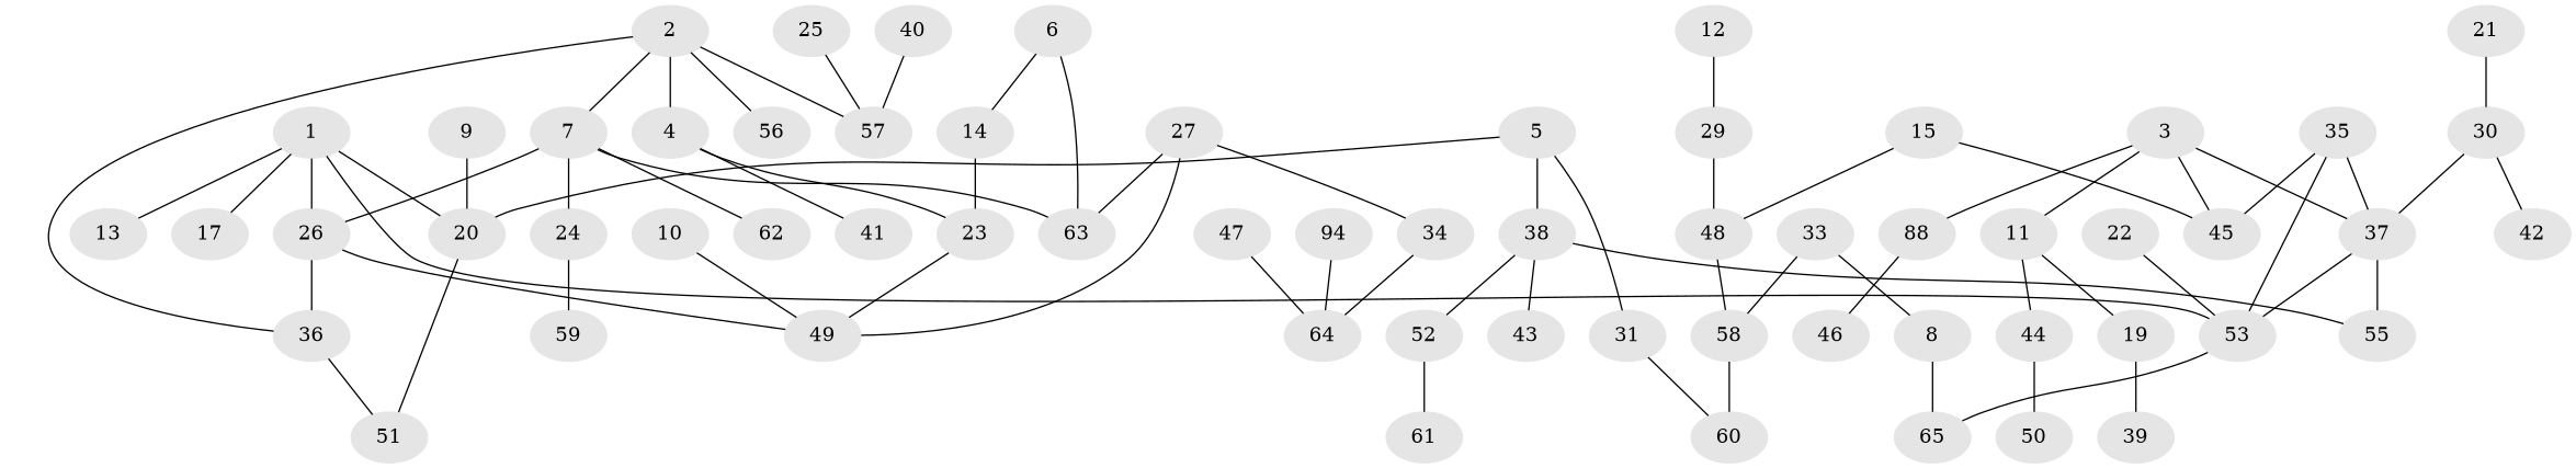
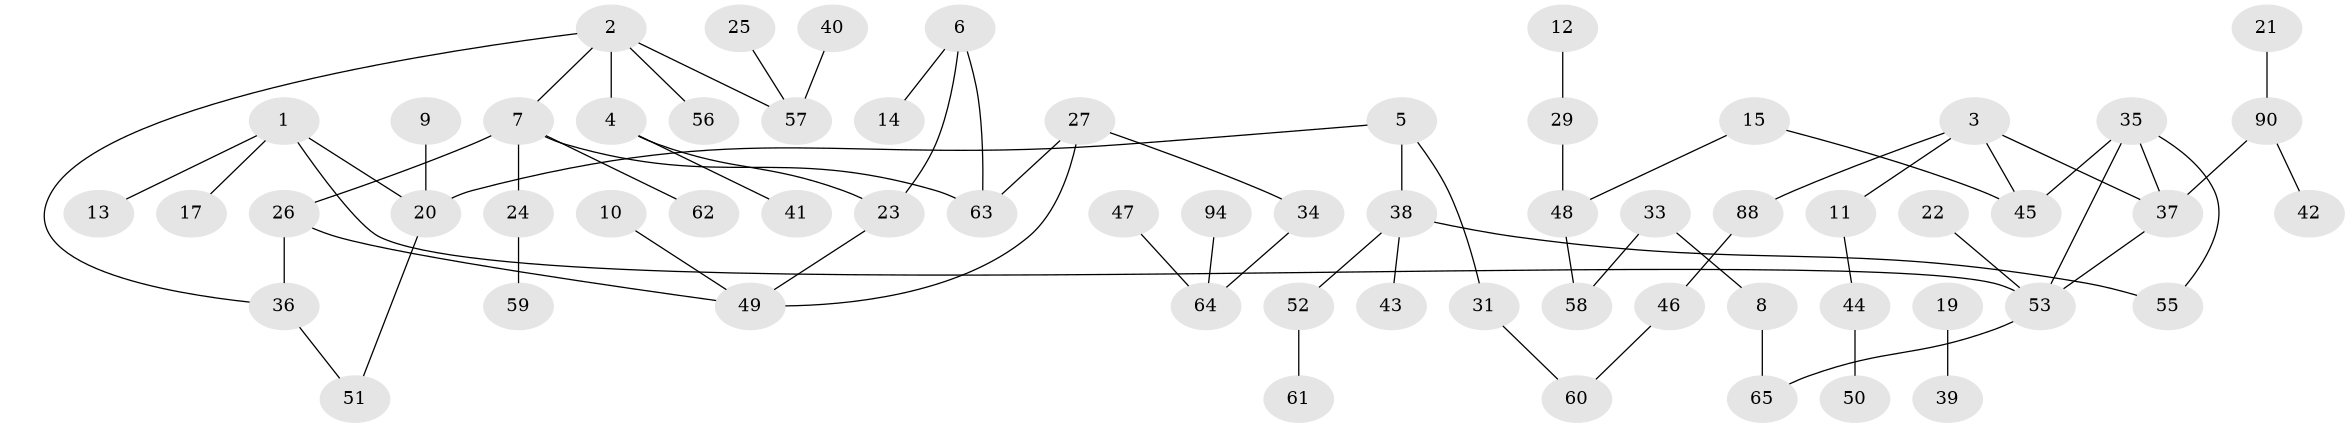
  graph {
    node [color=gray90 style=filled]
    edge [weight=1.0]
    1
    13
    17
    20
    26
    53
    51
    36
    49
    65
    2
    4
    7
    56
    57
    23
    41
    63
    24
    62
    3
    11
    n23 [label=88]
    37
    45
    19
    44
    46
    55
    5
    31
    38
    60
    43
    52
    6
    14
    59
    8
    9
    10
    39
    50
    12
    29
    48
    15
    58
-   30
+   30 [label=90]
    42
    21
    22
    25
    27
    34
    64
    33
    35
    61
    40
    47
    n62 [label=94]
    1 -- 13
    1 -- 17
    1 -- 20
-   1 -- 26
    1 -- 53
    20 -- 51
    26 -- 36
    26 -- 49
    53 -- 65
    36 -- 51
    2 -- 36
    2 -- 4
    2 -- 7
    2 -- 56
    2 -- 57
    4 -- 23
    4 -- 41
    7 -- 26
    7 -- 63
    7 -- 24
    7 -- 62
    23 -- 49
    24 -- 59
    3 -- 11
    3 -- n23
    3 -- 37
    3 -- 45
-   11 -- 19
    11 -- 44
    n23 -- 46
    37 -- 53
-   37 -- 55
+   35 -- 55
    19 -- 39
    44 -- 50
    5 -- 20
    5 -- 31
    5 -- 38
    31 -- 60
    38 -- 55
    38 -- 43
    38 -- 52
    52 -- 61
    6 -- 63
    6 -- 14
-   14 -- 23
+   6 -- 23
    8 -- 65
    9 -- 20
    10 -- 49
    12 -- 29
    29 -- 48
    48 -- 58
    15 -- 45
    15 -- 48
-   58 -- 60
+   46 -- 60
    30 -- 37
    30 -- 42
    21 -- 30
    22 -- 53
    25 -- 57
    27 -- 49
    27 -- 63
    27 -- 34
    34 -- 64
    33 -- 8
    33 -- 58
    35 -- 53
    35 -- 37
    35 -- 45
    40 -- 57
    47 -- 64
    n62 -- 64
  }
